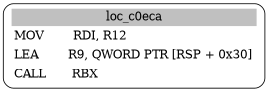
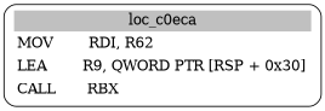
  digraph {
    fontname="DejaVu Serif"
-   n1 [fontname="DejaVu Serif" label=<<table border="0" cellborder="0" cellpadding="3"><tr><td align="center" colspan="2" bgcolor="grey">loc_c0eca</td></tr><tr><td align="left">MOV        RDI, R12</td></tr><tr><td align="left">LEA        R9, QWORD PTR [RSP + 0x30]</td></tr><tr><td align="left">CALL       RBX</td></tr></table>> shape=Mrecord]
+   n1 [fontname="DejaVu Serif" label=<<table border="0" cellborder="0" cellpadding="3"><tr><td align="center" colspan="2" bgcolor="grey">loc_c0eca</td></tr><tr><td align="left">MOV        RDI, R62</td></tr><tr><td align="left">LEA        R9, QWORD PTR [RSP + 0x30]</td></tr><tr><td align="left">CALL       RBX</td></tr></table>> shape=Mrecord]
  }
